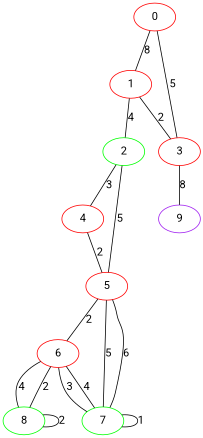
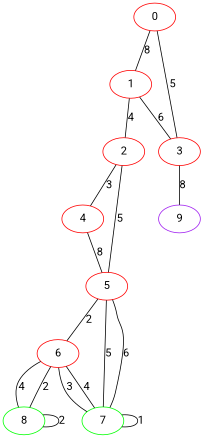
  graph {
    fontname=Roboto
    node [color=red fontname=Roboto weight=1]
    edge [fontname=Roboto]
    0
    1
    3
-   2 [color=green]
+   2
    9 [color=purple weight=4]
    4
    5
    6
    7 [color=green weight=2]
    8 [color=green weight=2]
    0 -- 1 [label=8]
    0 -- 3 [label=5]
-   1 -- 3 [label=2]
+   1 -- 3 [label=6]
    1 -- 2 [label=4]
    3 -- 9 [label=8]
    2 -- 4 [label=3]
    2 -- 5 [label=5]
-   4 -- 5 [label=2]
+   4 -- 5 [label=8]
    5 -- 6 [label=2]
    5 -- 7 [label=5]
    5 -- 7 [label=6]
    6 -- 7 [label=3]
    6 -- 7 [label=4]
    6 -- 8 [label=4]
    6 -- 8 [label=2]
    7 -- 7 [label=1]
    8 -- 8 [label=2]
  }
